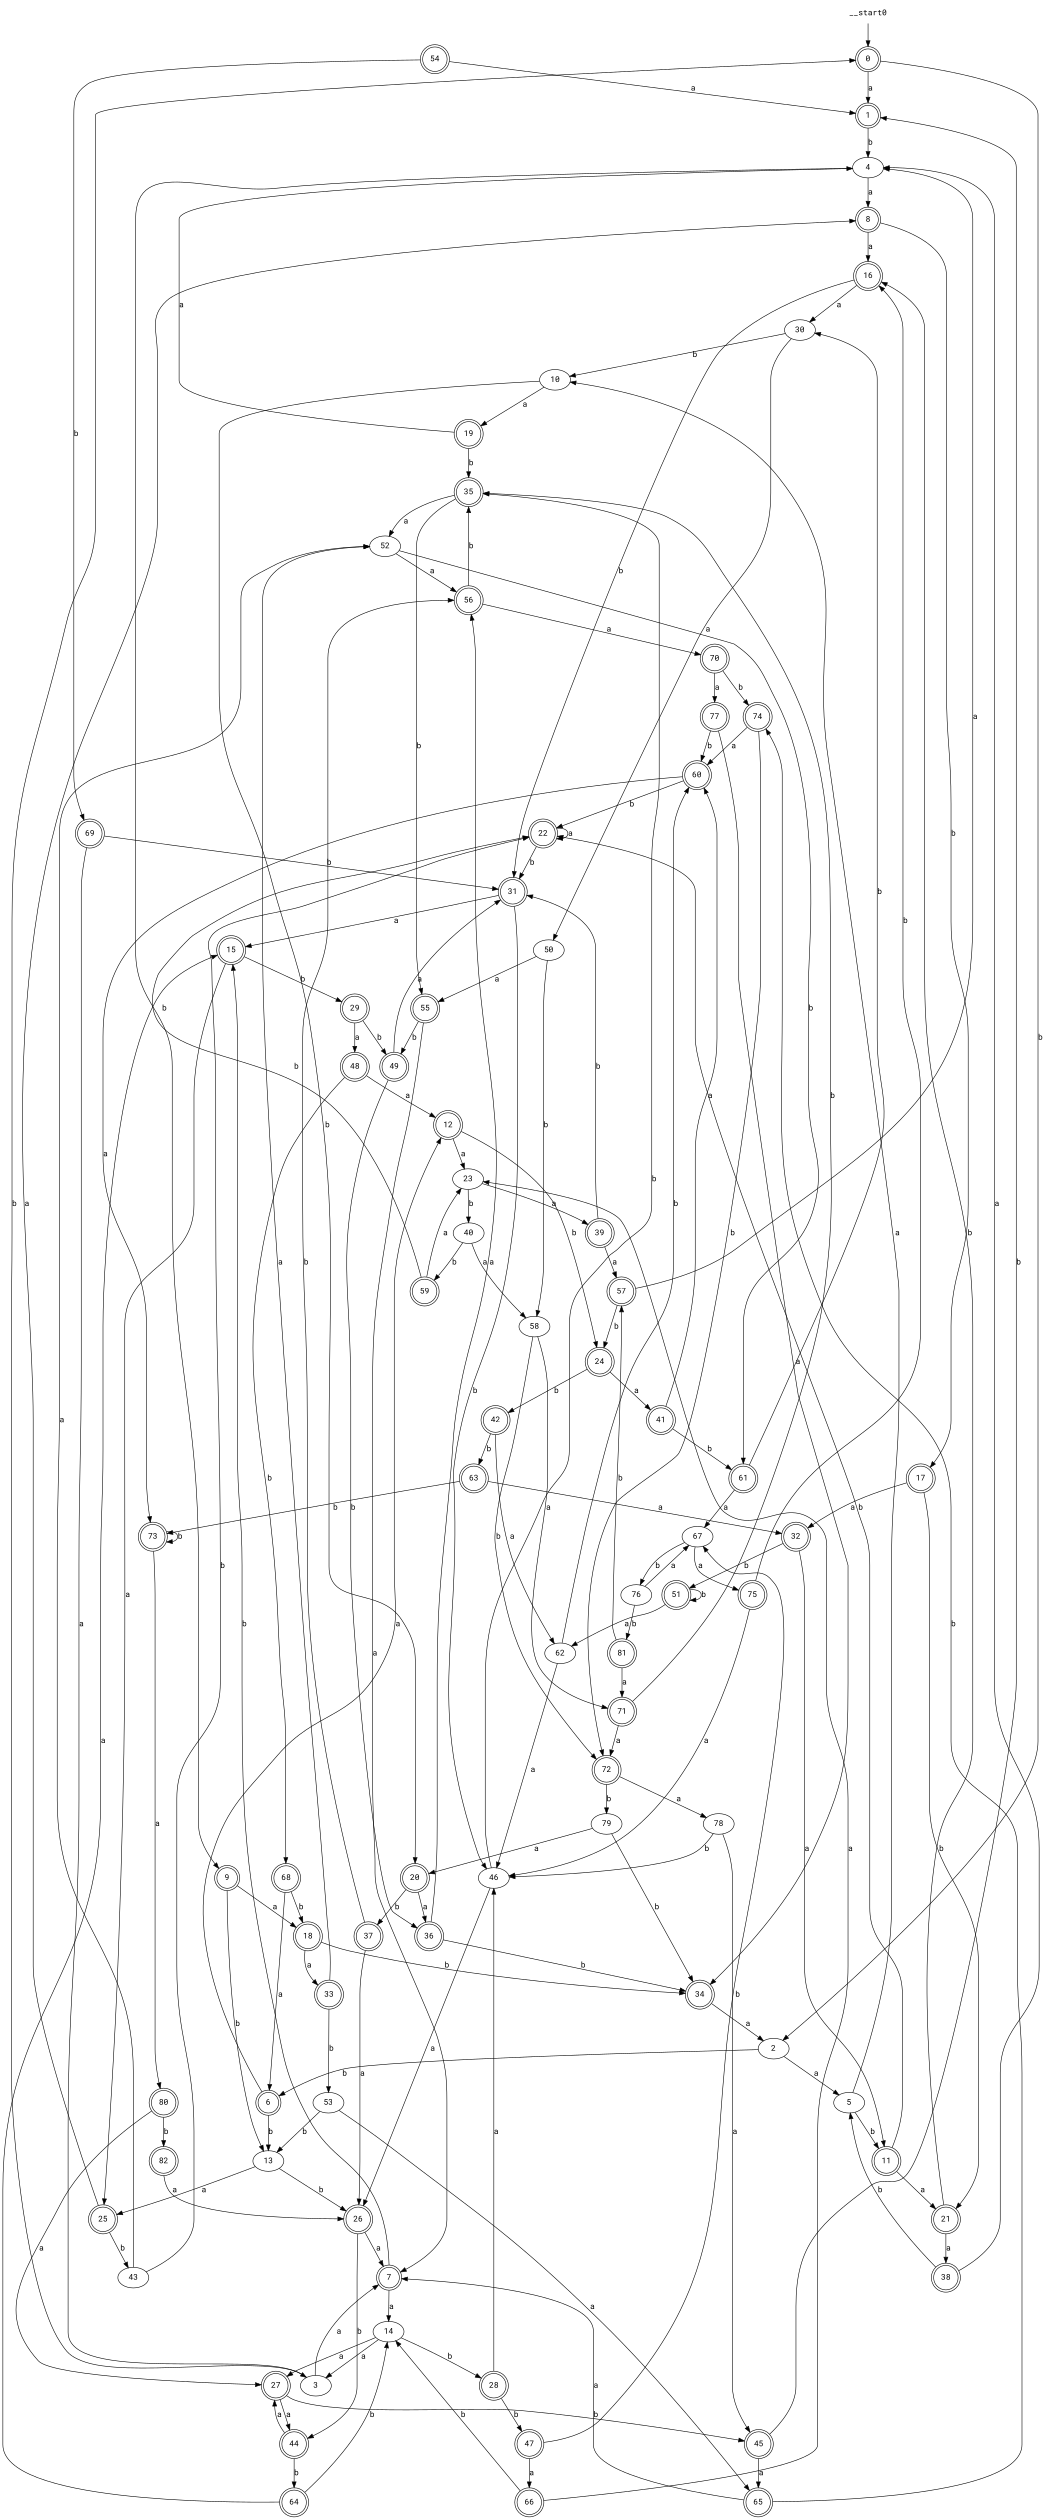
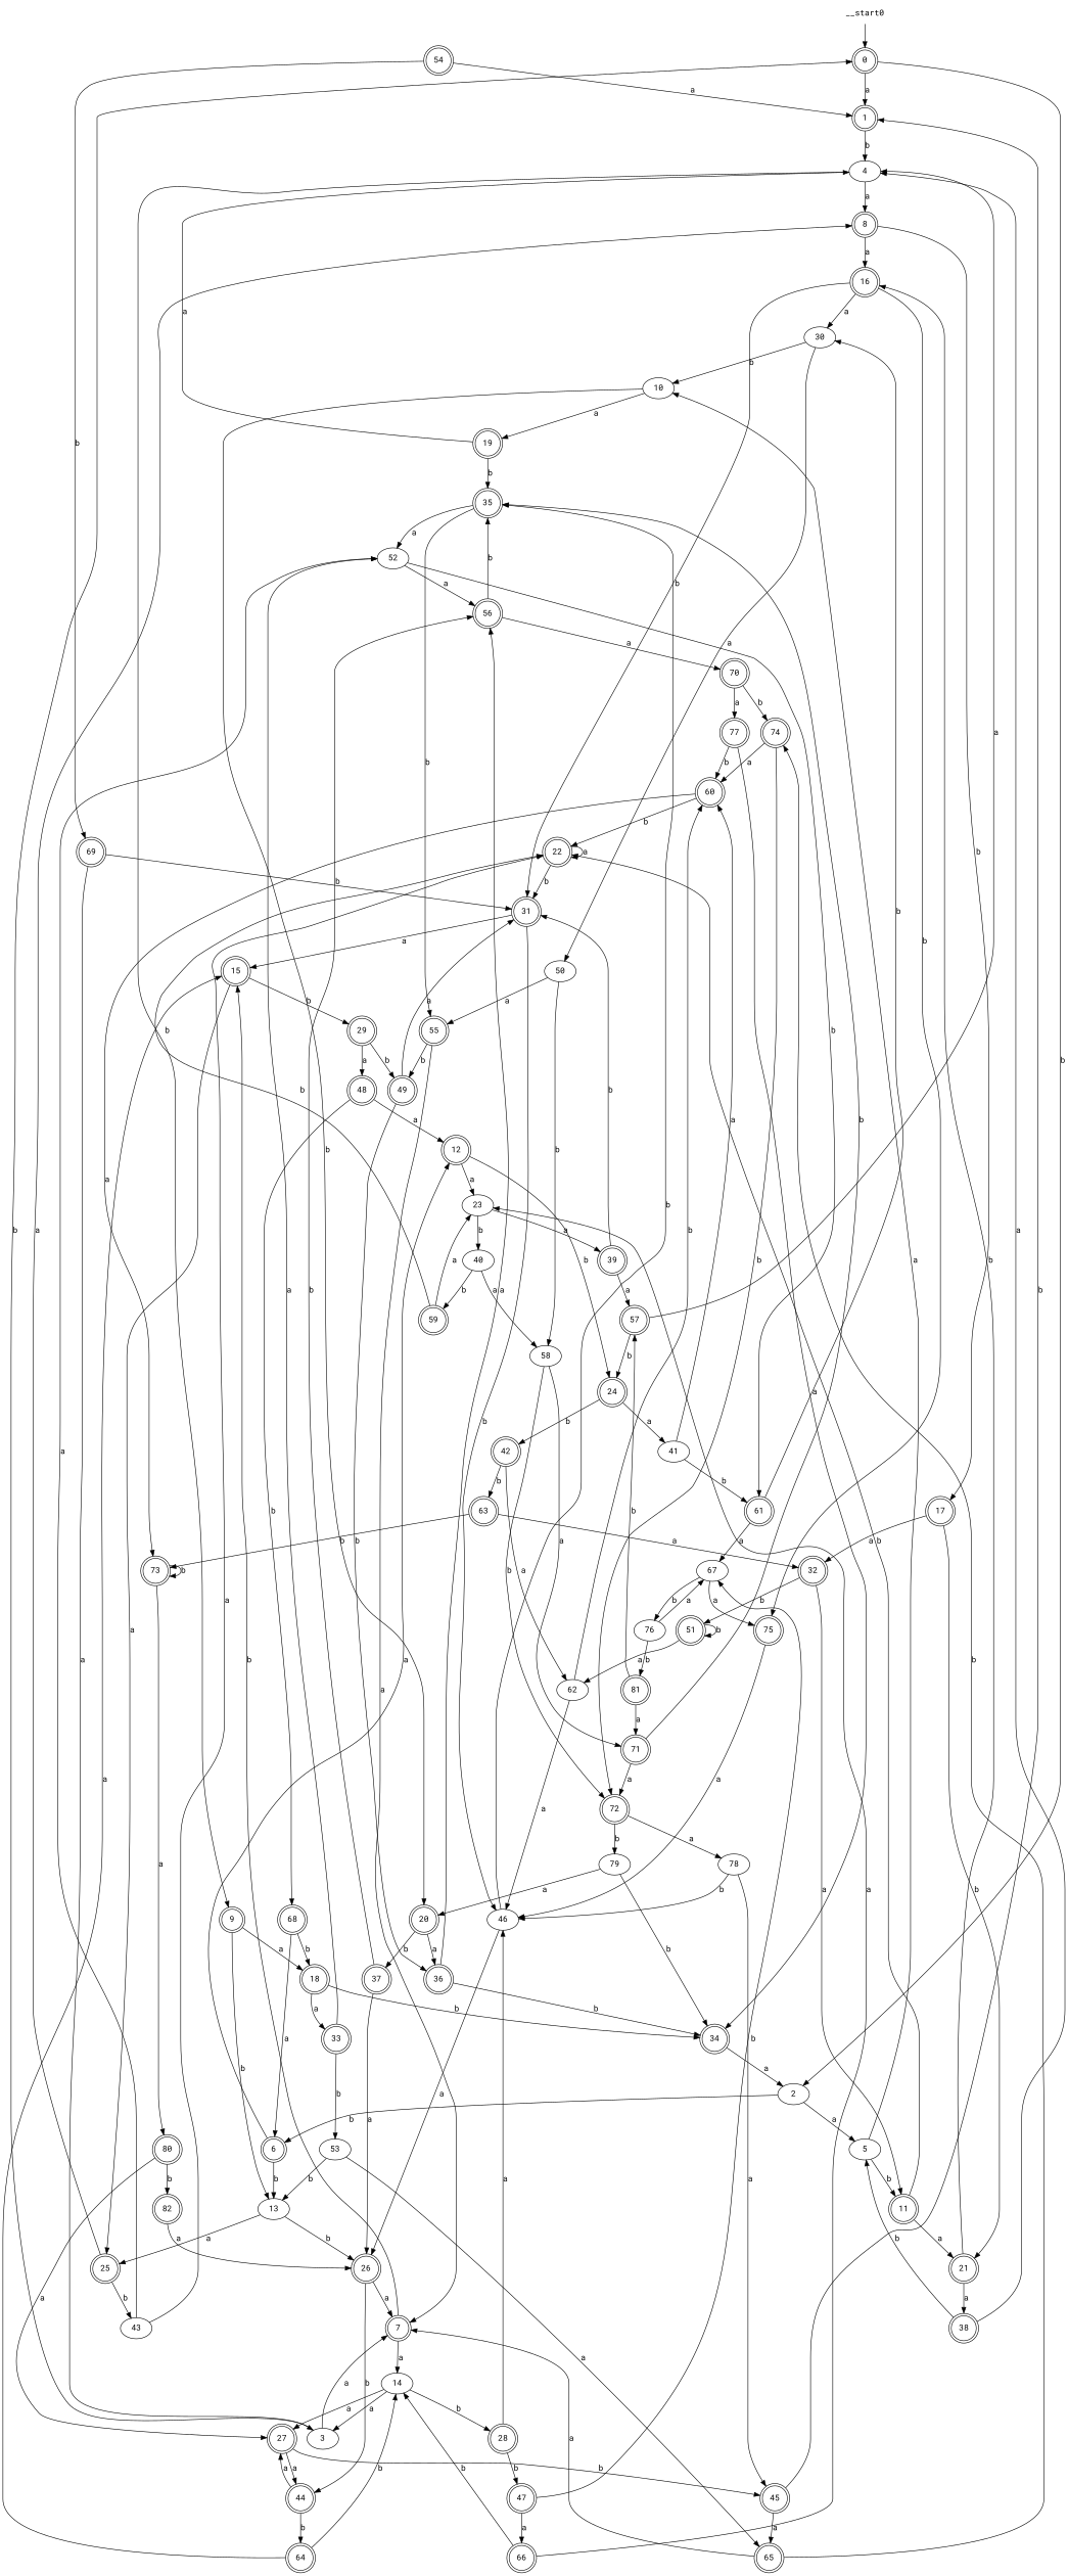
  digraph {
    fontname="Roboto Mono"
    node [fontname="Roboto Mono" shape=doublecircle]
    edge [fontname="Roboto Mono"]
    __start0 [shape=none]
    0
    1
    2 [shape=""]
    4 [shape=""]
    5 [shape=""]
    6
    3 [shape=""]
    7
    8
    9
    10 [shape=""]
    11
    12
    13 [shape=""]
    14 [shape=""]
    15
    16
    17
    18
    19
    20
    21
    22
    23 [shape=""]
    24
    25
    26
    27
    28
    29
    30 [shape=""]
    31
    32
    33
    34
    35
    36
    37
    38
    39
    40 [shape=""]
-   41
+   41 [shape=ellipse]
    42
    43 [shape=ellipse]
    44
    45
    46 [shape=""]
    47
    48
    49
    50 [shape=""]
    51
    52 [shape=""]
    53 [shape=""]
    55
    56
    57
    58 [shape=""]
    59
    60
    61
    62 [shape=""]
    63
    64
    65
    66
    67 [shape=ellipse]
    68
    54
    69
    70
    71
    72
    73
    74
    75
    76 [shape=""]
    77
    78 [shape=""]
    79 [shape=""]
    80
    81
    82
    __start0 -> 0
    0 -> 1 [label=a]
    0 -> 2 [label=b]
    1 -> 4 [label=b]
    2 -> 5 [label=a]
    2 -> 6 [label=b]
    4 -> 8 [label=a]
    4 -> 9 [label=b]
    5 -> 10 [label=a]
    5 -> 11 [label=b]
    6 -> 12 [label=a]
    6 -> 13 [label=b]
    3 -> 0 [label=b]
    3 -> 7 [label=a]
    7 -> 14 [label=a]
    7 -> 15 [label=b]
    8 -> 16 [label=a]
    8 -> 17 [label=b]
    9 -> 13 [label=b]
    9 -> 18 [label=a]
    10 -> 19 [label=a]
    10 -> 20 [label=b]
    11 -> 21 [label=a]
    11 -> 22 [label=b]
    12 -> 23 [label=a]
    12 -> 24 [label=b]
    13 -> 25 [label=a]
    13 -> 26 [label=b]
    14 -> 3 [label=a]
    14 -> 27 [label=a]
    14 -> 28 [label=b]
    15 -> 25 [label=a]
    15 -> 29 [label=b]
    16 -> 30 [label=a]
    16 -> 31 [label=b]
    17 -> 21 [label=b]
    17 -> 32 [label=a]
    18 -> 33 [label=a]
    18 -> 34 [label=b]
    19 -> 4 [label=a]
    19 -> 35 [label=b]
    20 -> 36 [label=a]
    20 -> 37 [label=b]
    21 -> 16 [label=b]
    21 -> 38 [label=a]
    22 -> 22 [label=a]
    22 -> 31 [label=b]
    23 -> 39 [label=a]
    23 -> 40 [label=b]
    24 -> 41 [label=a]
    24 -> 42 [label=b]
    25 -> 8 [label=a]
    25 -> 43 [label=b]
    26 -> 7 [label=a]
    26 -> 44 [label=b]
    27 -> 44 [label=a]
    27 -> 45 [label=b]
    28 -> 46 [label=a]
    28 -> 47 [label=b]
    29 -> 48 [label=a]
    29 -> 49 [label=b]
    30 -> 10 [label=b]
    30 -> 50 [label=a]
    31 -> 15 [label=a]
    31 -> 46 [label=b]
    32 -> 11 [label=a]
    32 -> 51 [label=b]
    33 -> 52 [label=a]
    33 -> 53 [label=b]
    34 -> 2 [label=a]
    35 -> 52 [label=a]
    35 -> 55 [label=b]
    36 -> 34 [label=b]
    36 -> 56 [label=a]
    37 -> 26 [label=a]
    37 -> 56 [label=b]
    38 -> 4 [label=a]
    38 -> 5 [label=b]
    39 -> 31 [label=b]
    39 -> 57 [label=a]
    40 -> 58 [label=a]
    40 -> 59 [label=b]
    41 -> 60 [label=a]
    41 -> 61 [label=b]
    42 -> 62 [label=a]
    42 -> 63 [label=b]
-   43 -> 22 [label=b]
+   43 -> 22 [label=a]
    43 -> 52 [label=a]
    44 -> 27 [label=a]
    44 -> 64 [label=b]
    45 -> 1 [label=b]
    45 -> 65 [label=a]
    46 -> 26 [label=a]
    46 -> 35 [label=b]
    47 -> 66 [label=a]
    47 -> 67 [label=b]
    48 -> 12 [label=a]
    48 -> 68 [label=b]
    49 -> 31 [label=a]
    49 -> 36 [label=b]
    50 -> 55 [label=a]
    50 -> 58 [label=b]
    51 -> 51 [label=b]
    51 -> 62 [label=a]
    52 -> 56 [label=a]
    52 -> 61 [label=b]
    53 -> 13 [label=b]
    53 -> 65 [label=a]
    55 -> 7 [label=a]
    55 -> 49 [label=b]
    56 -> 35 [label=b]
    56 -> 70 [label=a]
    57 -> 4 [label=a]
    57 -> 24 [label=b]
    58 -> 71 [label=a]
    58 -> 72 [label=b]
    59 -> 22 [label=b]
    59 -> 23 [label=a]
    60 -> 22 [label=b]
    60 -> 73 [label=a]
    61 -> 30 [label=b]
    61 -> 67 [label=a]
    62 -> 46 [label=a]
    62 -> 60 [label=b]
    63 -> 32 [label=a]
    63 -> 73 [label=b]
    64 -> 14 [label=b]
    64 -> 15 [label=a]
    65 -> 7 [label=a]
    65 -> 74 [label=b]
    66 -> 14 [label=b]
    66 -> 23 [label=a]
    67 -> 75 [label=a]
    67 -> 76 [label=b]
    68 -> 6 [label=a]
    68 -> 18 [label=b]
    54 -> 1 [label=a]
    54 -> 69 [label=b]
    69 -> 3 [label=a]
    69 -> 31 [label=b]
    70 -> 74 [label=b]
    70 -> 77 [label=a]
    71 -> 35 [label=b]
    71 -> 72 [label=a]
    72 -> 78 [label=a]
    72 -> 79 [label=b]
    73 -> 73 [label=b]
    73 -> 80 [label=a]
    74 -> 60 [label=a]
    74 -> 72 [label=b]
-   75 -> 16 [label=b]
+   16 -> 75 [label=b]
    75 -> 46 [label=a]
    76 -> 67 [label=a]
    76 -> 81 [label=b]
    77 -> 34 [label=a]
    77 -> 60 [label=b]
    78 -> 45 [label=a]
    78 -> 46 [label=b]
    79 -> 20 [label=a]
    79 -> 34 [label=b]
    80 -> 27 [label=a]
    80 -> 82 [label=b]
    81 -> 57 [label=b]
    81 -> 71 [label=a]
    82 -> 26 [label=a]
  }
